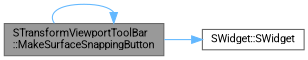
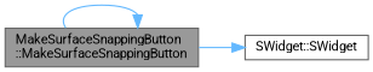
  digraph {
    rankdir=LR
    fontname=Roboto
    node [fontname=Roboto fontsize=10 shape=box style=filled]
    edge [color=steelblue1 fontname=Roboto fontsize=10 labelfontname=Helvetica labelfontsize=10 style=solid]
-   n1 [color=gray40 fillcolor=grey60 fontcolor=black height=0.2 label="STransformViewportToolBar\l::MakeSurfaceSnappingButton" width=0.4]
+   n1 [color=gray40 fillcolor=grey60 fontcolor=black height=0.2 label="MakeSurfaceSnappingButton\l::MakeSurfaceSnappingButton" width=0.4]
    n2 [color=grey40 fillcolor=white height=0.2 label="SWidget::SWidget" width=0.4]
    n1 -> n1
    n1 -> n2
  }
